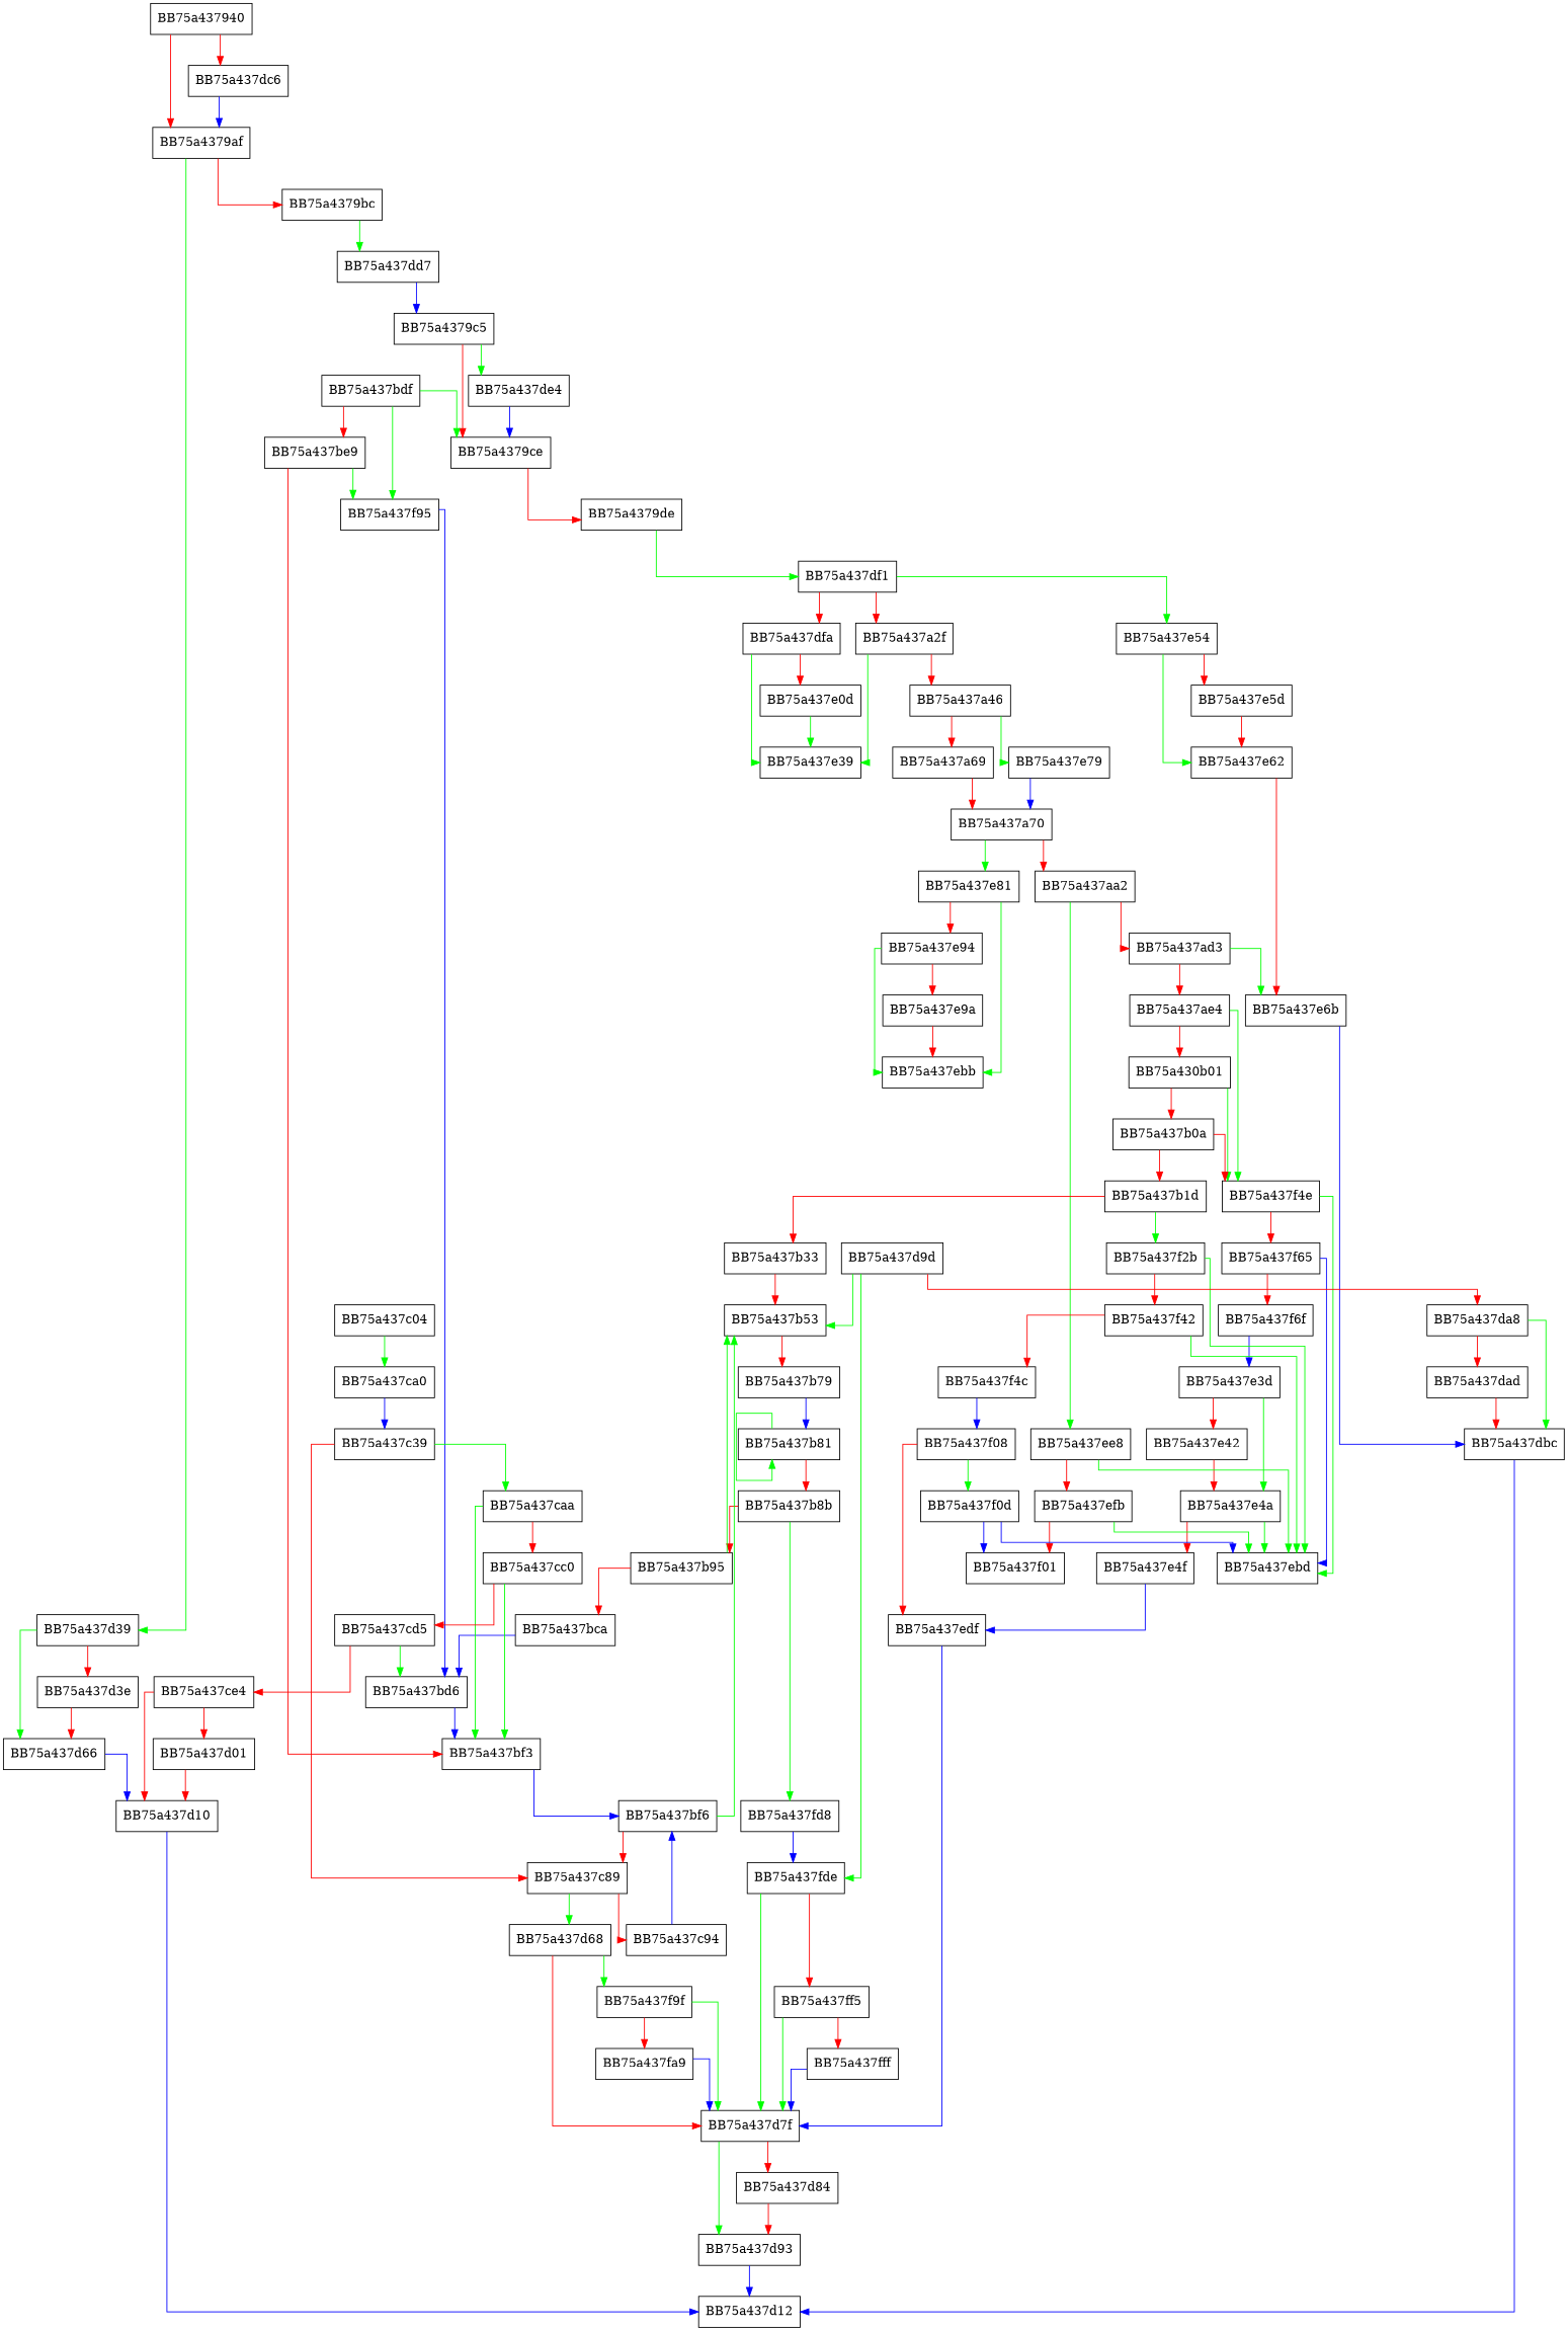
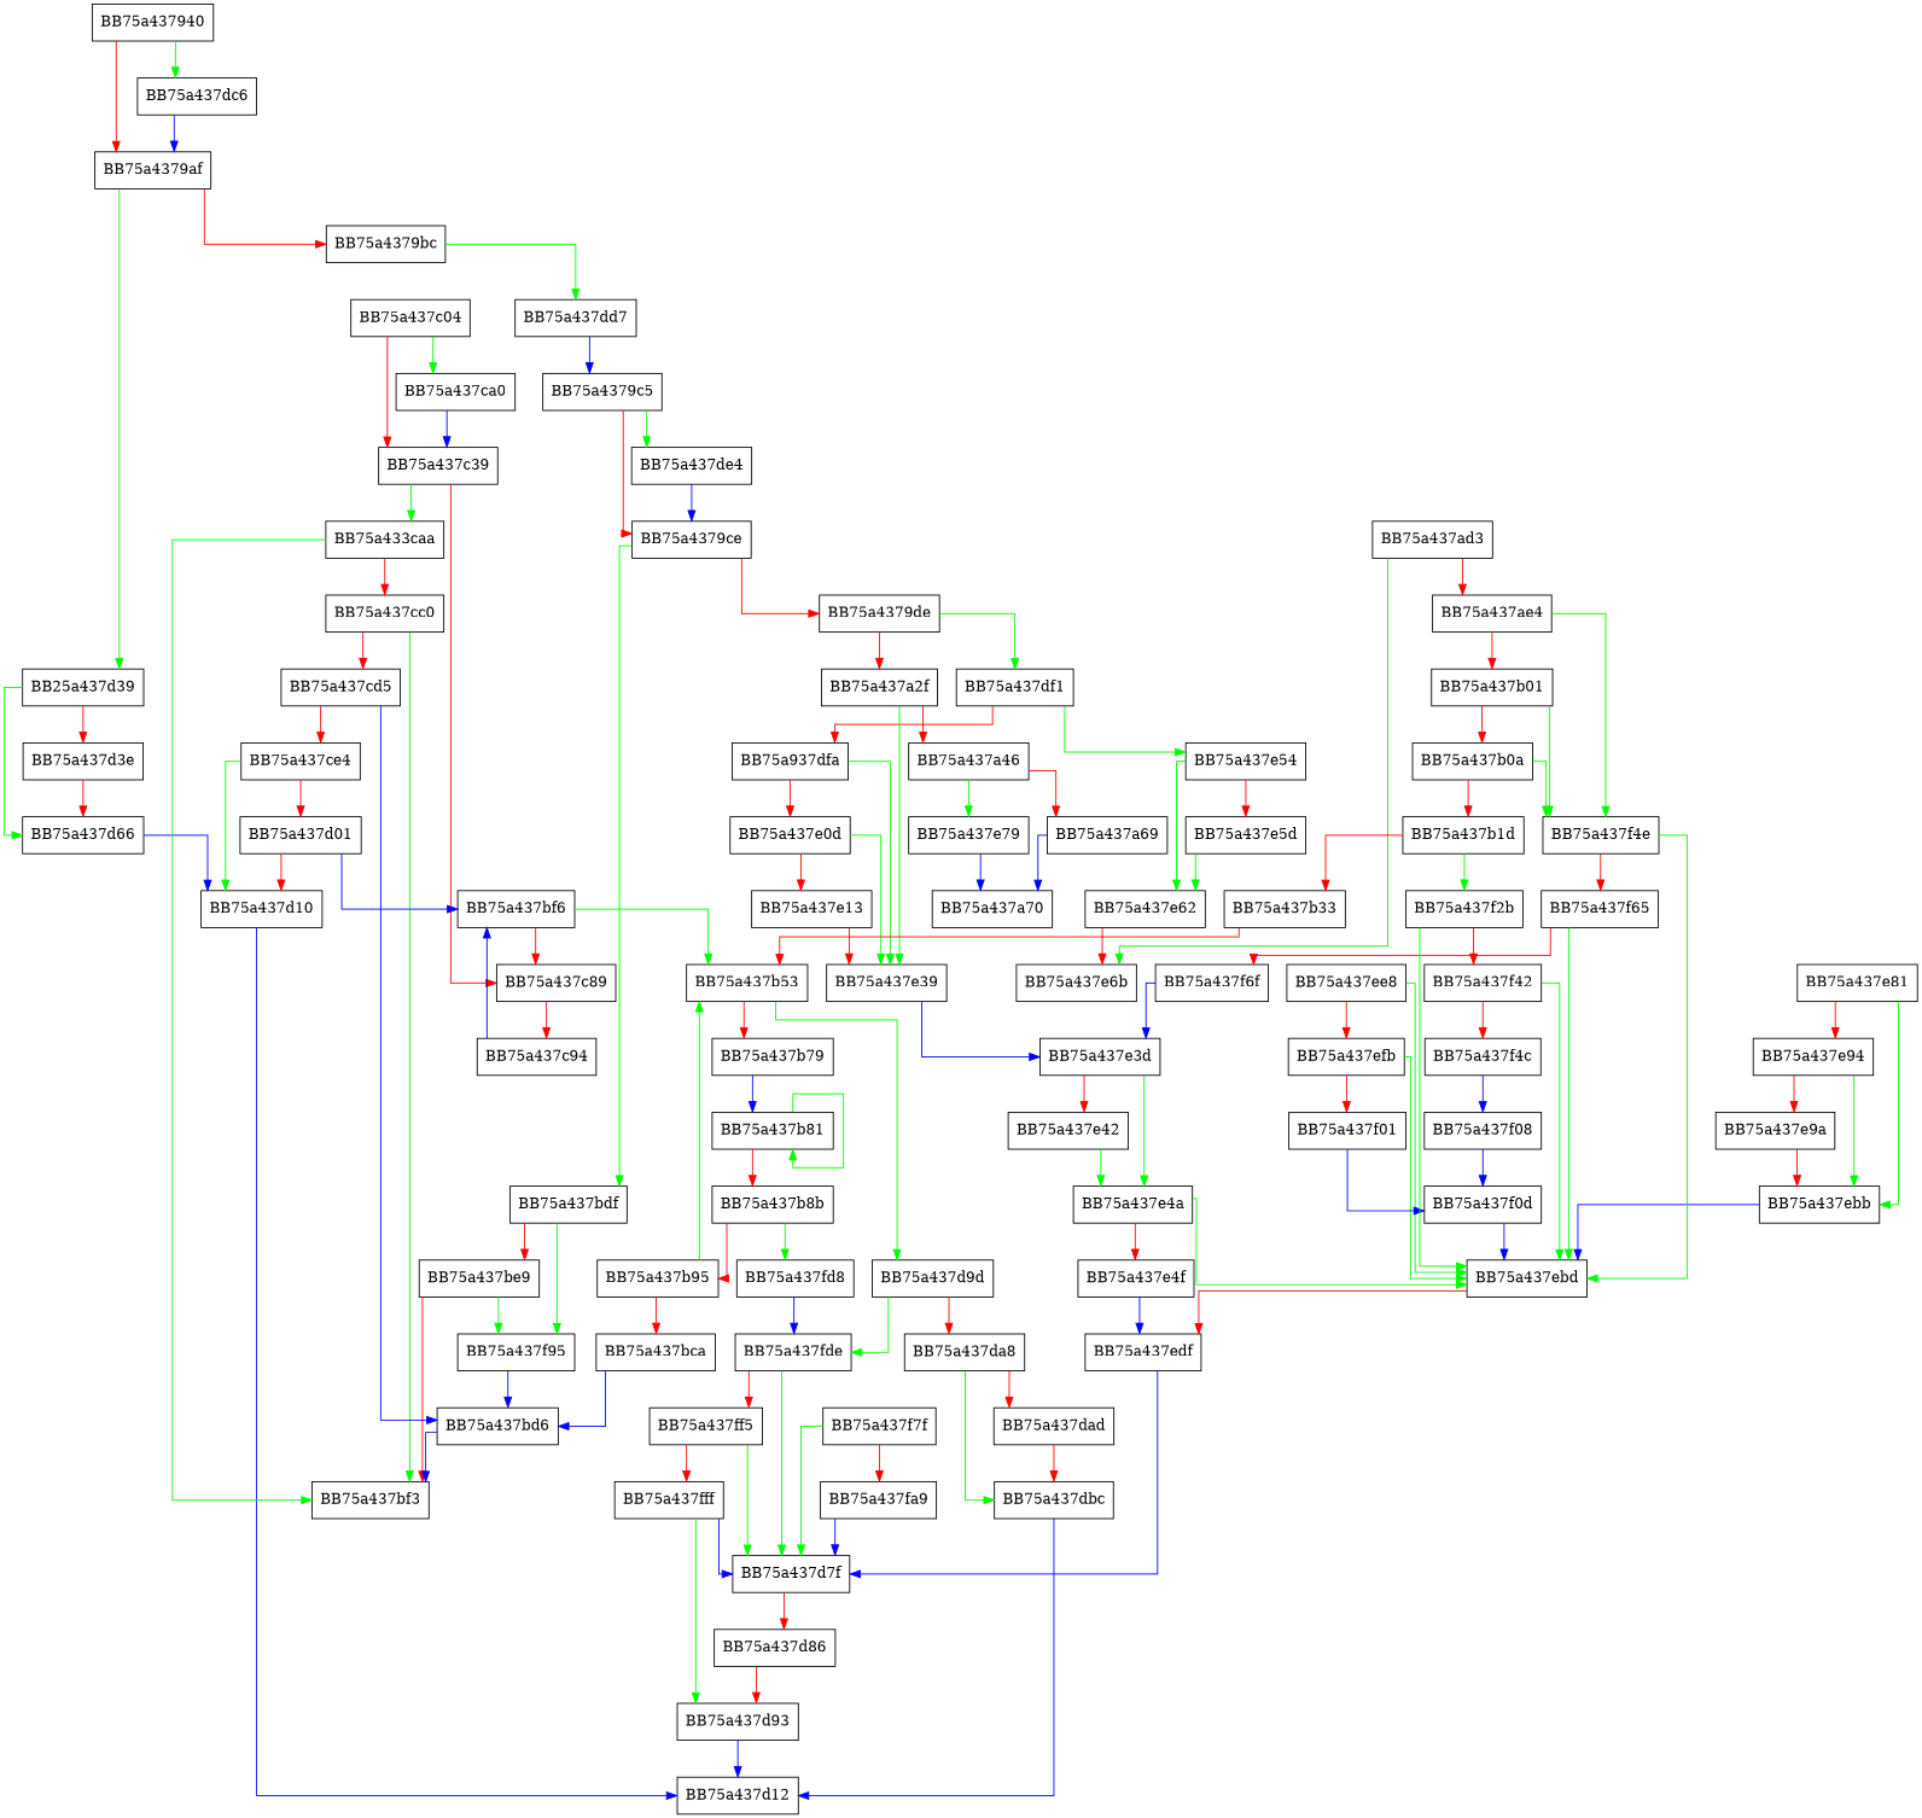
  digraph {
    splines=ortho
    node [shape=box]
    edge [color=red]
    BB75a437940
    BB75a437dc6
    BB75a4379af
-   BB75a437d39
+   BB75a437d39 [label=BB25a437d39]
    BB75a4379bc
    BB75a437d66
    BB75a437d3e
    BB75a437dd7
    BB75a437d10
    BB75a4379c5
    BB75a437de4
    BB75a4379ce
    BB75a437bdf
    BB75a4379de
    BB75a437f95
    BB75a437be9
    BB75a437df1
    BB75a437a2f
    BB75a437bd6
    BB75a437bf3
    BB75a437e54
-   BB75a437dfa
+   BB75a437dfa [label=BB75a937dfa]
    BB75a437e39
    BB75a437a46
    BB75a437e62
    BB75a437e5d
    BB75a437e0d
    BB75a437e3d
    BB75a437e79
    BB75a437a69
    BB75a437e4a
    BB75a437e42
    BB75a437a70
    BB75a437e81
-   BB75a437aa2
    BB75a437ebb
    BB75a437e94
    BB75a437ee8
    BB75a437ad3
    BB75a437ebd
    BB75a437e9a
    BB75a437efb
    BB75a437e6b
    BB75a437ae4
    BB75a437edf
    BB75a437f01
    BB75a437dbc
    BB75a437f4e
-   BB75a437b01 [label=BB75a430b01]
+   BB75a437b01
    BB75a437d12
    BB75a437f65
    BB75a437b0a
    BB75a437f6f
    BB75a437b1d
    BB75a437f2b
    BB75a437b33
    BB75a437f42
    BB75a437b53
    BB75a437f4c
    BB75a437d9d
    BB75a437b79
    BB75a437fde
    BB75a437da8
    BB75a437b81
    BB75a437d7f
    BB75a437ff5
    BB75a437dad
    BB75a437b8b
    BB75a437fd8
    BB75a437b95
    BB75a437bca
    BB75a437bf6
    BB75a437c89
    BB75a437c04
    BB75a437ca0
    BB75a437c39
-   BB75a437caa
+   BB75a437caa [label=BB75a433caa]
    BB75a437cc0
-   BB75a437d68
    BB75a437c94
    BB75a437cd5
-   BB75a437f9f
+   BB75a437f9f [label=BB75a437f7f]
    BB75a437fa9
    BB75a437d93
-   BB75a437d84
+   BB75a437d84 [label=BB75a437d86]
    BB75a437ce4
    BB75a437d01
    BB75a437fff
+   BB75a437e13
    BB75a437e4f
    BB75a437f0d
    BB75a437f08
-   BB75a437940 -> BB75a437dc6
+   BB75a437940 -> BB75a437dc6 [color=green]
    BB75a437940 -> BB75a4379af
    BB75a437dc6 -> BB75a4379af [color=blue]
    BB75a4379af -> BB75a437d39 [color=green]
    BB75a4379af -> BB75a4379bc
    BB75a437d39 -> BB75a437d66 [color=green]
    BB75a437d39 -> BB75a437d3e
    BB75a4379bc -> BB75a437dd7 [color=green]
    BB75a437d66 -> BB75a437d10 [color=blue]
    BB75a437d3e -> BB75a437d66
    BB75a437dd7 -> BB75a4379c5 [color=blue]
    BB75a437d10 -> BB75a437d12 [color=blue]
    BB75a4379c5 -> BB75a437de4 [color=green]
    BB75a4379c5 -> BB75a4379ce
    BB75a437de4 -> BB75a4379ce [color=blue]
-   BB75a437bdf -> BB75a4379ce [color=green]
+   BB75a4379ce -> BB75a437bdf [color=green]
    BB75a4379ce -> BB75a4379de
    BB75a437bdf -> BB75a437f95 [color=green]
    BB75a437bdf -> BB75a437be9
    BB75a4379de -> BB75a437df1 [color=green]
-   BB75a437df1 -> BB75a437a2f
+   BB75a4379de -> BB75a437a2f
    BB75a437f95 -> BB75a437bd6 [color=blue]
    BB75a437be9 -> BB75a437f95 [color=green]
    BB75a437be9 -> BB75a437bf3
    BB75a437df1 -> BB75a437e54 [color=green]
    BB75a437df1 -> BB75a437dfa
    BB75a437a2f -> BB75a437e39 [color=green]
    BB75a437a2f -> BB75a437a46
    BB75a437bd6 -> BB75a437bf3 [color=blue]
-   BB75a437bf3 -> BB75a437bf6 [color=blue]
+   BB75a437d01 -> BB75a437bf6 [color=blue]
    BB75a437e54 -> BB75a437e62 [color=green]
    BB75a437e54 -> BB75a437e5d
    BB75a437dfa -> BB75a437e39 [color=green]
    BB75a437dfa -> BB75a437e0d
+   BB75a437e39 -> BB75a437e3d [color=blue]
    BB75a437a46 -> BB75a437e79 [color=green]
    BB75a437a46 -> BB75a437a69
    BB75a437e62 -> BB75a437e6b
-   BB75a437e5d -> BB75a437e62
+   BB75a437e5d -> BB75a437e62 [color=green]
    BB75a437e0d -> BB75a437e39 [color=green]
+   BB75a437e0d -> BB75a437e13
    BB75a437e3d -> BB75a437e4a [color=green]
    BB75a437e3d -> BB75a437e42
    BB75a437e79 -> BB75a437a70 [color=blue]
-   BB75a437a69 -> BB75a437a70
+   BB75a437a69 -> BB75a437a70 [color=blue]
    BB75a437e4a -> BB75a437ebd [color=green]
    BB75a437e4a -> BB75a437e4f
-   BB75a437e42 -> BB75a437e4a
-   BB75a437a70 -> BB75a437e81 [color=green]
-   BB75a437a70 -> BB75a437aa2
+   BB75a437e42 -> BB75a437e4a [color=green]
    BB75a437e81 -> BB75a437ebb [color=green]
    BB75a437e81 -> BB75a437e94
-   BB75a437aa2 -> BB75a437ee8 [color=green]
-   BB75a437aa2 -> BB75a437ad3
+   BB75a437ebb -> BB75a437ebd [color=blue]
    BB75a437e94 -> BB75a437ebb [color=green]
    BB75a437e94 -> BB75a437e9a
    BB75a437ee8 -> BB75a437ebd [color=green]
    BB75a437ee8 -> BB75a437efb
    BB75a437ad3 -> BB75a437e6b [color=green]
    BB75a437ad3 -> BB75a437ae4
-   BB75a437f08 -> BB75a437edf
+   BB75a437ebd -> BB75a437edf
    BB75a437e9a -> BB75a437ebb
    BB75a437efb -> BB75a437ebd [color=green]
    BB75a437efb -> BB75a437f01
-   BB75a437e6b -> BB75a437dbc [color=blue]
    BB75a437ae4 -> BB75a437f4e [color=green]
    BB75a437ae4 -> BB75a437b01
    BB75a437edf -> BB75a437d7f [color=blue]
-   BB75a437f0d -> BB75a437f01 [color=blue]
+   BB75a437f01 -> BB75a437f0d [color=blue]
    BB75a437dbc -> BB75a437d12 [color=blue]
    BB75a437f4e -> BB75a437ebd [color=green]
    BB75a437f4e -> BB75a437f65
    BB75a437b01 -> BB75a437f4e [color=green]
    BB75a437b01 -> BB75a437b0a
-   BB75a437f65 -> BB75a437ebd [color=blue]
+   BB75a437f65 -> BB75a437ebd [color=green]
    BB75a437f65 -> BB75a437f6f
-   BB75a437b0a -> BB75a437f4e
+   BB75a437b0a -> BB75a437f4e [color=green]
    BB75a437b0a -> BB75a437b1d
    BB75a437f6f -> BB75a437e3d [color=blue]
    BB75a437b1d -> BB75a437f2b [color=green]
    BB75a437b1d -> BB75a437b33
    BB75a437f2b -> BB75a437ebd [color=green]
    BB75a437f2b -> BB75a437f42
    BB75a437b33 -> BB75a437b53
    BB75a437f42 -> BB75a437ebd [color=green]
    BB75a437f42 -> BB75a437f4c
-   BB75a437d9d -> BB75a437b53 [color=green]
+   BB75a437b53 -> BB75a437d9d [color=green]
    BB75a437b53 -> BB75a437b79
    BB75a437f4c -> BB75a437f08 [color=blue]
    BB75a437d9d -> BB75a437fde [color=green]
    BB75a437d9d -> BB75a437da8
    BB75a437b79 -> BB75a437b81 [color=blue]
    BB75a437fde -> BB75a437d7f [color=green]
    BB75a437fde -> BB75a437ff5
    BB75a437da8 -> BB75a437dbc [color=green]
    BB75a437da8 -> BB75a437dad
    BB75a437b81 -> BB75a437b81 [color=green]
    BB75a437b81 -> BB75a437b8b
-   BB75a437d7f -> BB75a437d93 [color=green]
+   BB75a437fff -> BB75a437d93 [color=green]
    BB75a437d7f -> BB75a437d84
    BB75a437ff5 -> BB75a437d7f [color=green]
    BB75a437ff5 -> BB75a437fff
    BB75a437dad -> BB75a437dbc
    BB75a437b8b -> BB75a437fd8 [color=green]
    BB75a437b8b -> BB75a437b95
    BB75a437fd8 -> BB75a437fde [color=blue]
    BB75a437b95 -> BB75a437b53 [color=green]
    BB75a437b95 -> BB75a437bca
    BB75a437bca -> BB75a437bd6 [color=blue]
    BB75a437bf6 -> BB75a437b53 [color=green]
    BB75a437bf6 -> BB75a437c89
-   BB75a437c89 -> BB75a437d68 [color=green]
    BB75a437c89 -> BB75a437c94
    BB75a437c04 -> BB75a437ca0 [color=green]
+   BB75a437c04 -> BB75a437c39
    BB75a437ca0 -> BB75a437c39 [color=blue]
    BB75a437c39 -> BB75a437c89
    BB75a437c39 -> BB75a437caa [color=green]
    BB75a437caa -> BB75a437bf3 [color=green]
    BB75a437caa -> BB75a437cc0
    BB75a437cc0 -> BB75a437bf3 [color=green]
    BB75a437cc0 -> BB75a437cd5
-   BB75a437d68 -> BB75a437d7f
-   BB75a437d68 -> BB75a437f9f [color=green]
    BB75a437c94 -> BB75a437bf6 [color=blue]
-   BB75a437cd5 -> BB75a437bd6 [color=green]
+   BB75a437cd5 -> BB75a437bd6 [color=blue]
    BB75a437cd5 -> BB75a437ce4
    BB75a437f9f -> BB75a437d7f [color=green]
    BB75a437f9f -> BB75a437fa9
    BB75a437fa9 -> BB75a437d7f [color=blue]
    BB75a437d93 -> BB75a437d12 [color=blue]
    BB75a437d84 -> BB75a437d93
-   BB75a437ce4 -> BB75a437d10
+   BB75a437ce4 -> BB75a437d10 [color=green]
    BB75a437ce4 -> BB75a437d01
    BB75a437d01 -> BB75a437d10
    BB75a437fff -> BB75a437d7f [color=blue]
+   BB75a437e13 -> BB75a437e39
    BB75a437e4f -> BB75a437edf [color=blue]
    BB75a437f0d -> BB75a437ebd [color=blue]
-   BB75a437f08 -> BB75a437f0d [color=green]
+   BB75a437f08 -> BB75a437f0d [color=blue]
  }
